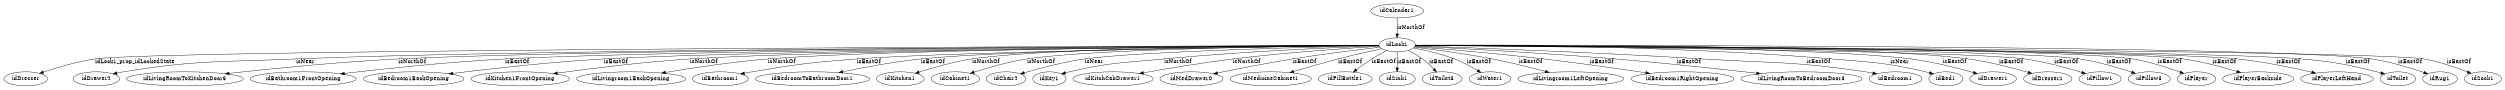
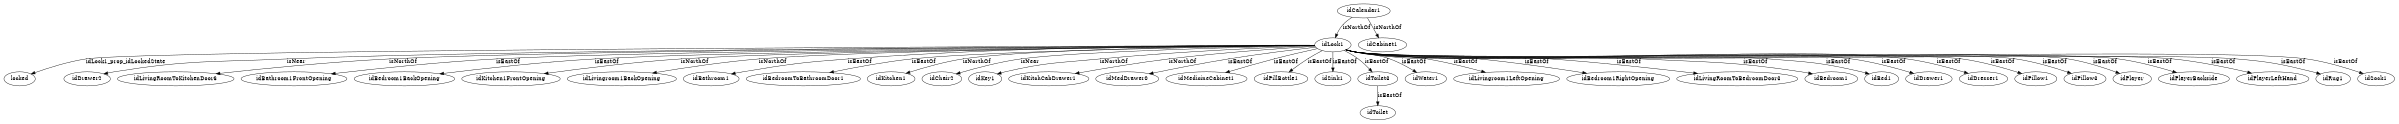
  strict digraph {
    node [node_type=entity_node]
    edge [edge_type=relationship]
-   locked [node_type=property_node label=idDresser]
+   locked [node_type=property_node]
    idLock1
    idDrawer2
    n4 [label=idLivingRoomToKitchenDoor6]
    idBathroom1FrontOpening
    idBedroom1BackOpening
    idKitchen1FrontOpening
    idLivingroom1BackOpening
    idBathroom1
    idBedroomToBathroomDoor1
    idKitchen1
    idCabinet1
    idChair2
    idKey1
    idKitchCabDrawer1
    n16 [label=idMedDrawer0]
    idMedicineCabinet1
    idPillBottle1
    idSink1
    n20 [label=idToilet3]
    idWater1
    idLivingroom1LeftOpening
    idBedroom1RightOpening
    n24 [label=idLivingRoomToBedroomDoor3]
    idBedroom1
    idBed1
    idDrawer1
    idDresser1
    idPillow1
    n30 [label=idPillow3]
    idPlayer
    idPlayerBackside
    idPlayerLeftHand
    n34 [label=idToilet]
    idRug1
    idSock1
    idCalendar1
    idLock1 -> locked [edge_type=property label=idLock1_prop_idLockedState]
    idLock1 -> idDrawer2 [label=isNear]
    idLock1 -> n4 [label=isNorthOf]
    idLock1 -> idBathroom1FrontOpening [label=isEastOf]
    idLock1 -> idBedroom1BackOpening [label=isEastOf]
    idLock1 -> idKitchen1FrontOpening [label=isNorthOf]
    idLock1 -> idLivingroom1BackOpening [label=isNorthOf]
    idLock1 -> idBathroom1 [label=isEastOf]
    idLock1 -> idBedroomToBathroomDoor1 [label=isEastOf]
    idLock1 -> idKitchen1 [label=isNorthOf]
-   idLock1 -> idCabinet1 [label=isNorthOf]
+   idCalendar1 -> idCabinet1 [label=isNorthOf]
    idLock1 -> idChair2 [label=isNear]
    idLock1 -> idKey1 [label=isNorthOf]
    idLock1 -> idKitchCabDrawer1 [label=isNorthOf]
    idLock1 -> n16 [label=isEastOf]
    idLock1 -> idMedicineCabinet1 [label=isEastOf]
    idLock1 -> idPillBottle1 [label=isEastOf]
    idLock1 -> idSink1 [label=isEastOf]
    idLock1 -> n20 [label=isEastOf]
    idLock1 -> idWater1 [label=isEastOf]
    idLock1 -> idLivingroom1LeftOpening [label=isEastOf]
    idLock1 -> idBedroom1RightOpening [label=isEastOf]
    idLock1 -> n24 [label=isEastOf]
    idLock1 -> idBedroom1 [label=isEastOf]
-   idLock1 -> idBed1 [label=isNear]
+   idLock1 -> idBed1 [label=isEastOf]
    idLock1 -> idDrawer1 [label=isEastOf]
    idLock1 -> idDresser1 [label=isEastOf]
    idLock1 -> idPillow1 [label=isEastOf]
    idLock1 -> n30 [label=isEastOf]
    idLock1 -> idPlayer [label=isEastOf]
    idLock1 -> idPlayerBackside [label=isEastOf]
    idLock1 -> idPlayerLeftHand [label=isEastOf]
-   idLock1 -> n34 [label=isEastOf]
+   n20 -> n34 [label=isEastOf]
    idLock1 -> idRug1 [label=isEastOf]
    idLock1 -> idSock1 [label=isEastOf]
    idCalendar1 -> idLock1 [label=isNorthOf]
  }
